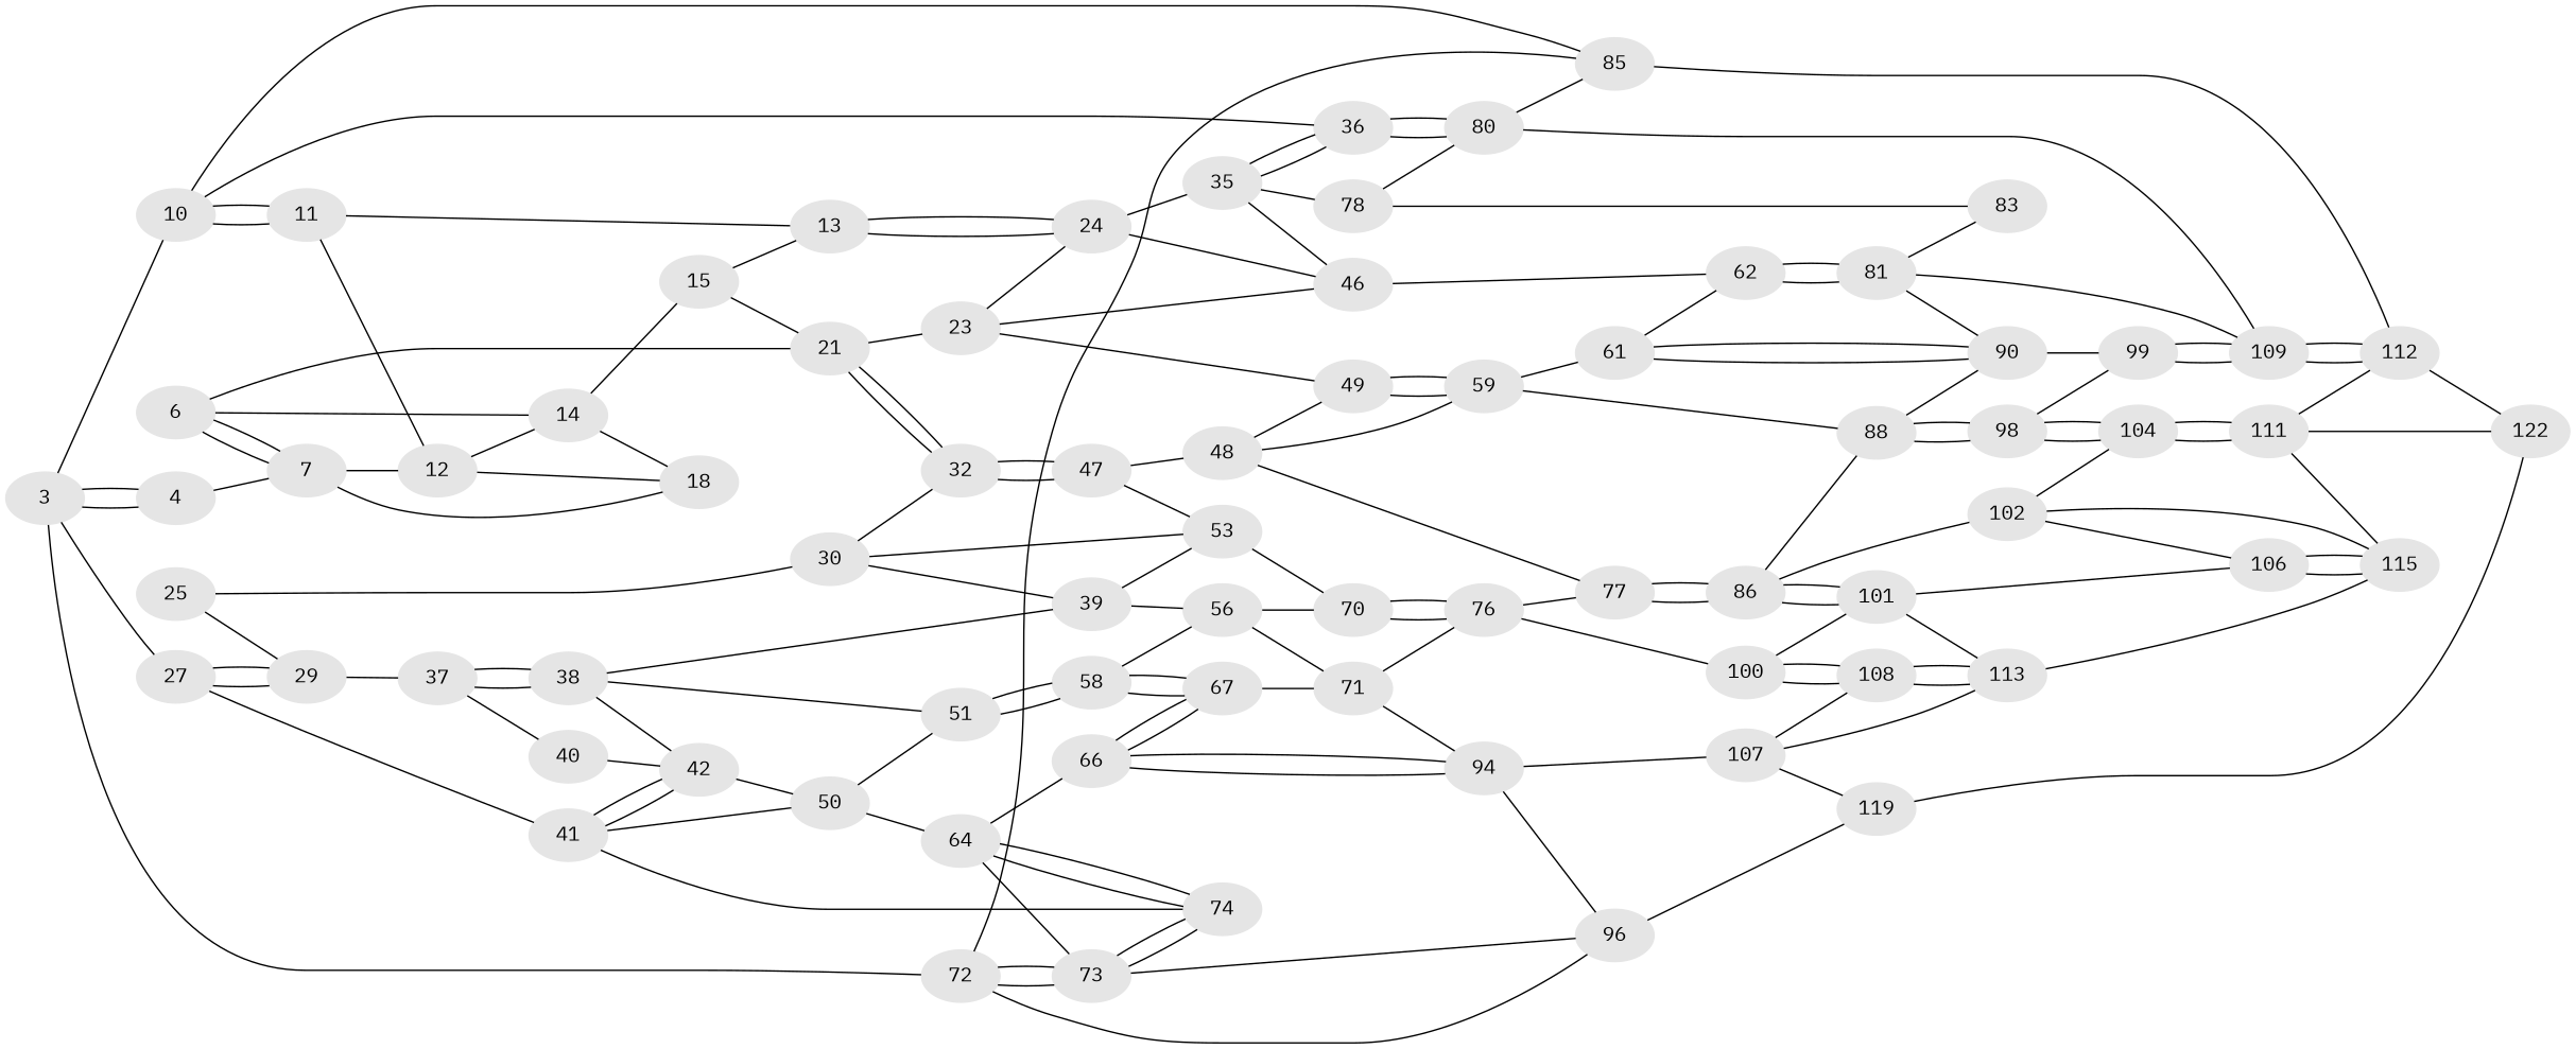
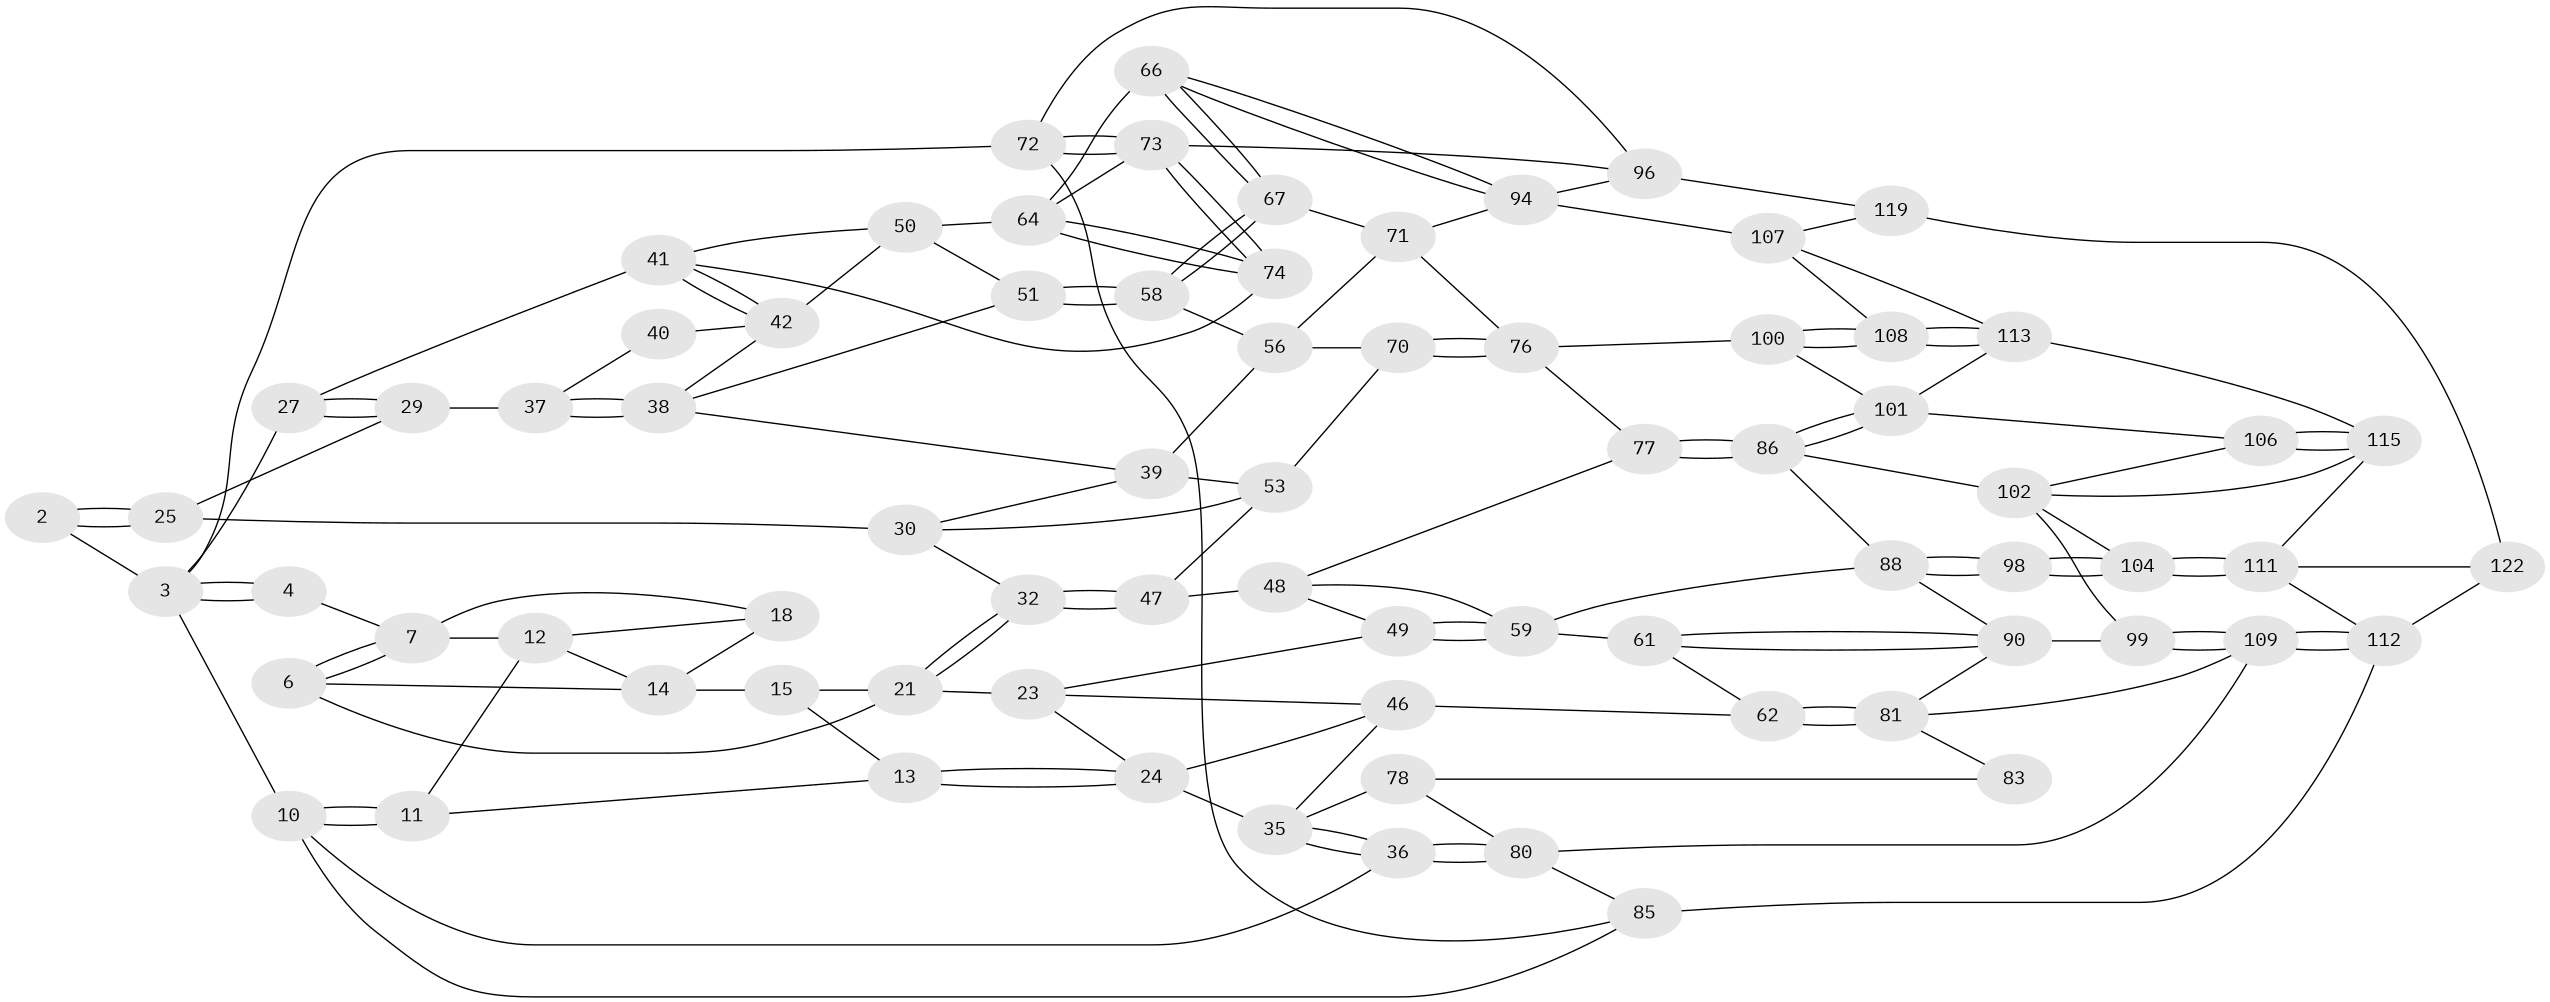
  graph {
    fontname="IBM Plex Mono"
    rankdir=LR
    node [color=gray90 fontname="IBM Plex Mono" style=filled]
    edge [fontname="IBM Plex Mono"]
    25 [super="+26"]
+   2
    3 [super="+9"]
    6 [super="+19"]
    7 [super="+8"]
    14 [super="+20"]
    21 [super="+22"]
    n8 [label=29 super="+29"]
    30 [super="+31"]
    4
    10 [super="+33"]
    27
    72
    11 [super="+17"]
    36
    85
    41 [super="+68"]
    73 [super="+95"]
    96 [super="+118"]
    12 [super="+13"]
    18
    15
    23 [super="+45"]
    32
    n25 [label=13]
    80 [super="+84"]
    112 [super="+121"]
    24 [super="+34"]
    46 [super="+57"]
    35 [super="+58"]
    49
    47
    62
    59 [super="+60"]
    78 [super="+79"]
    37
    39 [super="+52"]
    53 [super="+54"]
    42 [super="+43"]
    50 [super="+63"]
    74
    38 [super="+44"]
    40
    56 [super="+69"]
    70
    48 [super="+75"]
    83
    109 [super="+110"]
    51
    n50 [label=58]
    71 [super="+92"]
    64 [super="+65"]
    81 [super="+82"]
    77
    61
    88 [super="+89"]
    86 [super="+87"]
    66
    67
    76 [super="+93"]
    94 [super="+97"]
    90 [super="+91"]
    98
    99
    107 [super="+120"]
    100
    119
    101 [super="+105"]
    108
    102 [super="+103"]
    122
    106
    113 [super="+114"]
    104
    115 [super="+116"]
    111 [super="+117"]
    25 -- n8
    25 -- 30
+   2 -- 25
+   2 -- 25
+   2 -- 3
    3 -- 4
    3 -- 4
    3 -- 10
    3 -- 27
    3 -- 72
    6 -- 7
    6 -- 7
    6 -- 14
    6 -- 21
    7 -- 12
    7 -- 18
    14 -- 18
    14 -- 15
    21 -- 23
    21 -- 32
    21 -- 32
    n8 -- 37
    30 -- 32
    30 -- 39
    30 -- 53
    4 -- 7
    10 -- 11 [weight=2]
    10 -- 11
    10 -- 36
    10 -- 85
    27 -- n8
    27 -- n8
    27 -- 41
    72 -- 85
    72 -- 73
    72 -- 73
    72 -- 96
    11 -- 12
    11 -- n25
    36 -- 80
    36 -- 80
    85 -- 112
    41 -- 42
    41 -- 42
    41 -- 50
    41 -- 74
    73 -- 96
    73 -- 74
    73 -- 74
    96 -- 119
    12 -- 14
    12 -- 18
    15 -- 21
    15 -- n25
    23 -- 24
    23 -- 46
    23 -- 49
    32 -- 47
    32 -- 47
    n25 -- 24
    n25 -- 24
    80 -- 85
    80 -- 109
    112 -- 122
    24 -- 46
    24 -- 35
    46 -- 62
    35 -- 36
    35 -- 36
    35 -- 46
    35 -- 78
    49 -- 59
    49 -- 59
    47 -- 53
    47 -- 48
    62 -- 81
    62 -- 81
    59 -- 61
    59 -- 88
    78 -- 80
    78 -- 83 [weight=2]
    37 -- 38
    37 -- 38
    37 -- 40
    39 -- 53
    39 -- 56
    53 -- 70
    42 -- 50
    50 -- 51
    50 -- 64
    38 -- 39
    38 -- 42
    38 -- 51
    40 -- 42
    56 -- 70
    56 -- 71
    70 -- 76
    70 -- 76
    48 -- 49
    48 -- 59
    48 -- 77
    109 -- 112
    109 -- 112
    51 -- n50
    51 -- n50
    n50 -- 56
    n50 -- 67
    n50 -- 67
    71 -- 76
    71 -- 94
    64 -- 73
    64 -- 74
    64 -- 74
    64 -- 66
    81 -- 83
    81 -- 109
    81 -- 90
    77 -- 86
    77 -- 86
    61 -- 62
    61 -- 90
    61 -- 90
    88 -- 90
    88 -- 98
    88 -- 98
    86 -- 88
    86 -- 101
    86 -- 101
    86 -- 102
    66 -- 67
    66 -- 67
    66 -- 94
    66 -- 94
    67 -- 71
    76 -- 77
    76 -- 100
    94 -- 96
    94 -- 107
    90 -- 99
-   98 -- 99
+   102 -- 99
    98 -- 104
    98 -- 104
    99 -- 109
    99 -- 109
    107 -- 119
    107 -- 108
    107 -- 113
    100 -- 101
    100 -- 108
    100 -- 108
    119 -- 122
    101 -- 106
    101 -- 113
    108 -- 113
    108 -- 113
    102 -- 106
    102 -- 104
    102 -- 115
    106 -- 115
    106 -- 115
    113 -- 115
    104 -- 111
    104 -- 111
    111 -- 112
    111 -- 122
    111 -- 115
  }
